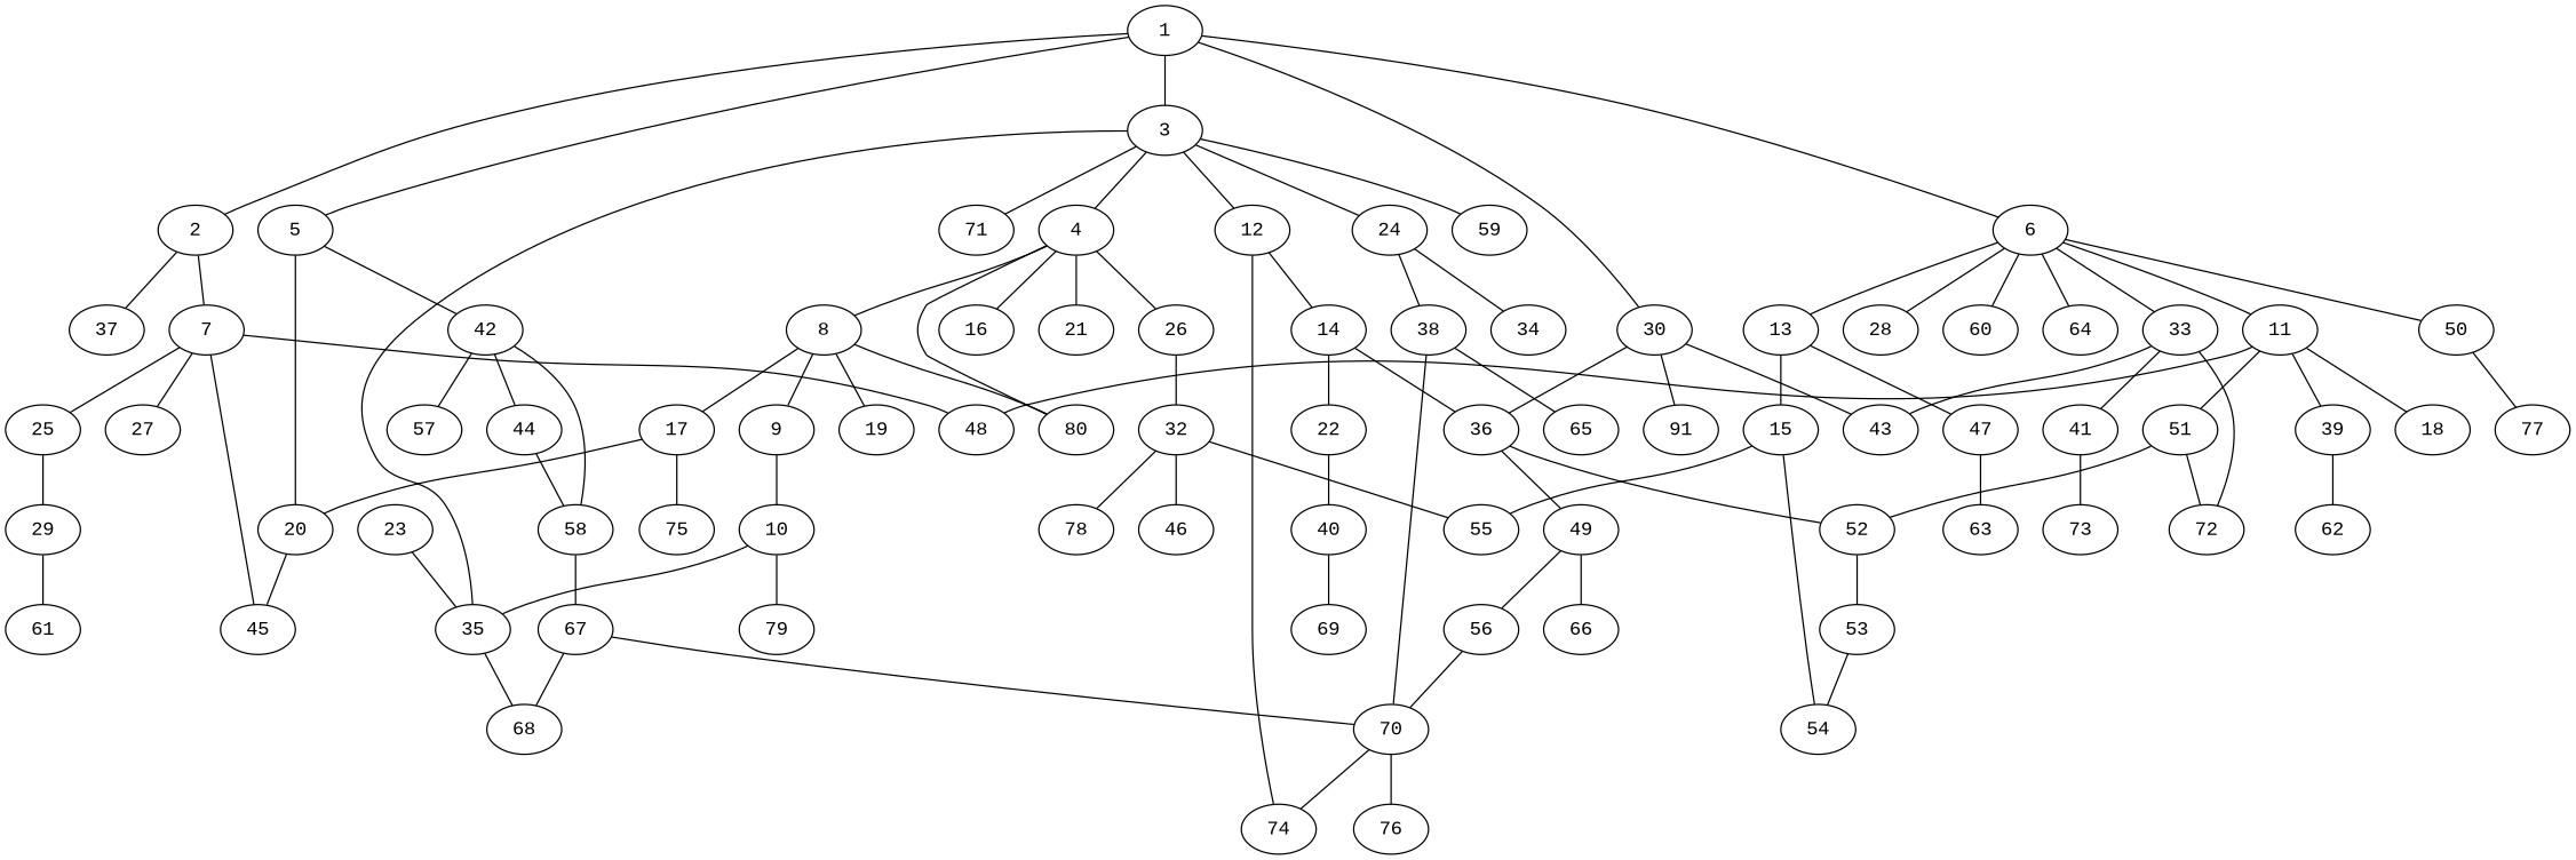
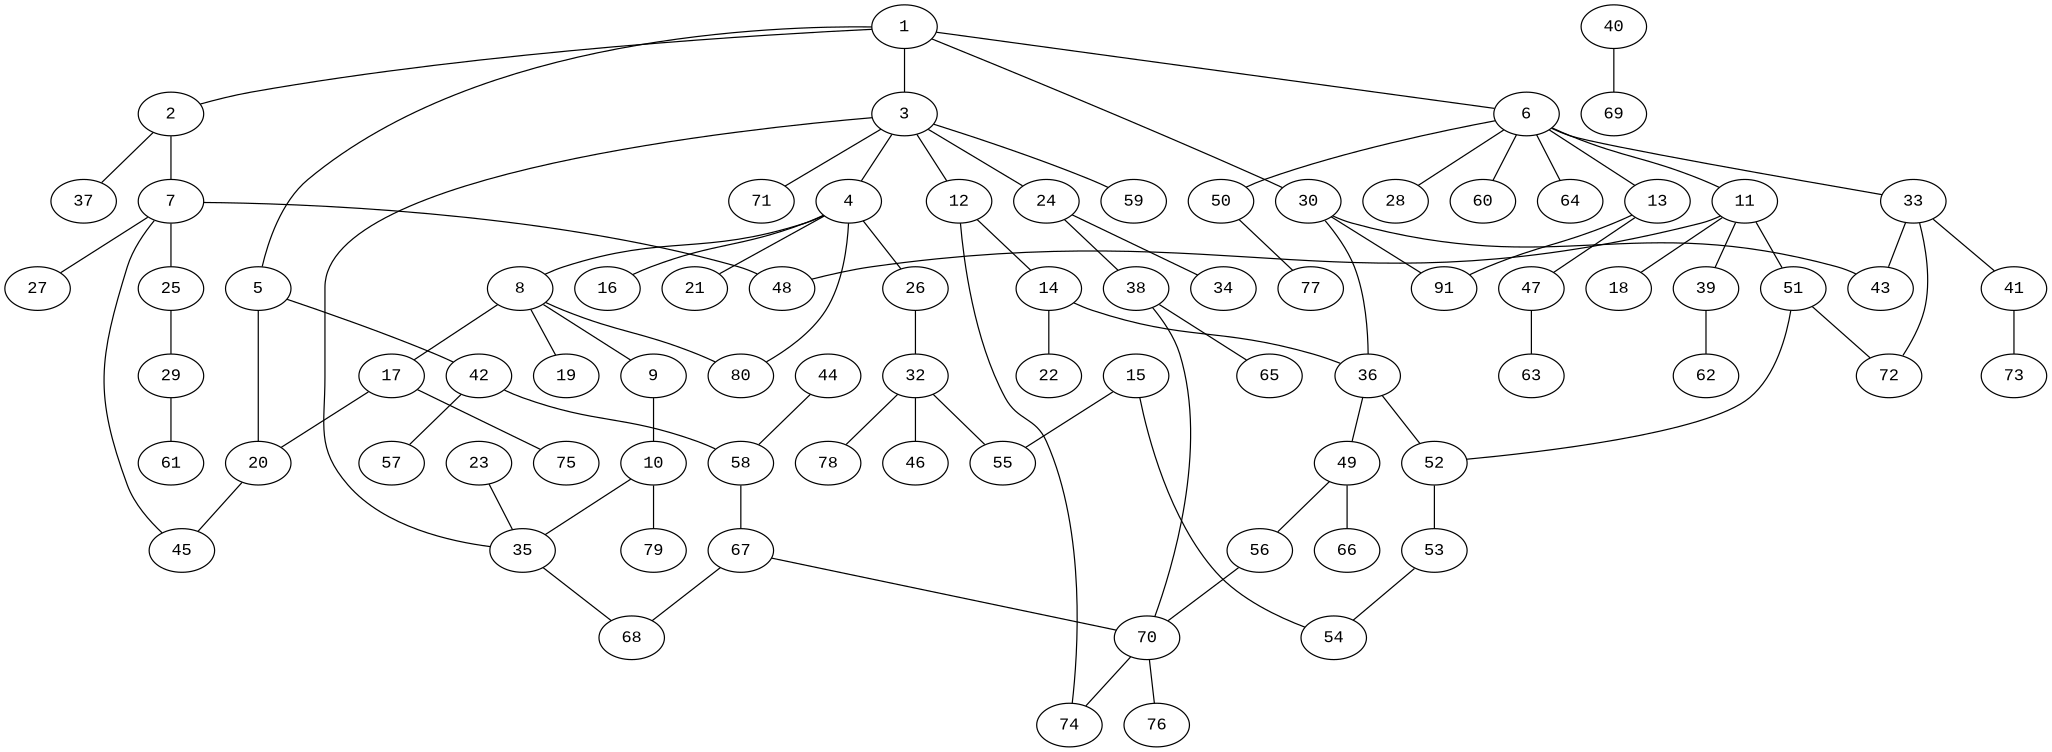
  graph {
    fontname="Liberation Mono"
    node [fontname="Liberation Mono"]
    edge [fontname="Liberation Mono"]
    1
    2
    3
    5
    6
    30
    7
    37
    4
    12
    24
    35
    59
    71
    20
    42
    11
    13
    28
    33
    50
    60
    64
    36
    n25 [label=91]
    43
    25
    27
    45
    48
    8
    16
    21
    26
    80
    14
    74
    34
    38
    68
    44
    57
    58
    18
    39
    51
    15
    47
    41
    72
    77
    52
    49
    29
    9
    17
    19
    32
    22
    65
    70
    10
    75
    55
    46
    78
    67
    62
    54
    63
    73
    61
    79
    23
    53
    40
    69
    56
    66
    76
    1 -- 2
    1 -- 3
    1 -- 5
    1 -- 6
    1 -- 30
    2 -- 7
    2 -- 37
    3 -- 4
    3 -- 12
    3 -- 24
    3 -- 35
    3 -- 59
    3 -- 71
    5 -- 20
    5 -- 42
    6 -- 11
    6 -- 13
    6 -- 28
    6 -- 33
    6 -- 50
    6 -- 60
    6 -- 64
    30 -- 36
    30 -- n25
    30 -- 43
    7 -- 25
    7 -- 27
    7 -- 45
    7 -- 48
    4 -- 8
    4 -- 16
    4 -- 21
    4 -- 26
    4 -- 80
    12 -- 14
    12 -- 74
    24 -- 34
    24 -- 38
    35 -- 68
    20 -- 45
-   42 -- 44
    42 -- 57
    42 -- 58
    11 -- 48
    11 -- 18
    11 -- 39
    11 -- 51
-   13 -- 15
+   13 -- n25
    13 -- 47
    33 -- 43
    33 -- 41
    33 -- 72
    50 -- 77
    36 -- 52
    36 -- 49
    25 -- 29
    8 -- 80
    8 -- 9
    8 -- 17
    8 -- 19
    26 -- 32
    14 -- 36
    14 -- 22
    38 -- 65
    38 -- 70
    44 -- 58
    58 -- 67
    39 -- 62
    51 -- 72
    51 -- 52
    15 -- 55
    15 -- 54
    47 -- 63
    41 -- 73
    52 -- 53
    49 -- 56
    49 -- 66
    29 -- 61
    9 -- 10
    17 -- 20
    17 -- 75
    32 -- 55
    32 -- 46
    32 -- 78
-   22 -- 40
    70 -- 74
    70 -- 76
    10 -- 35
    10 -- 79
    67 -- 68
    67 -- 70
    23 -- 35
    53 -- 54
    40 -- 69
    56 -- 70
  }
